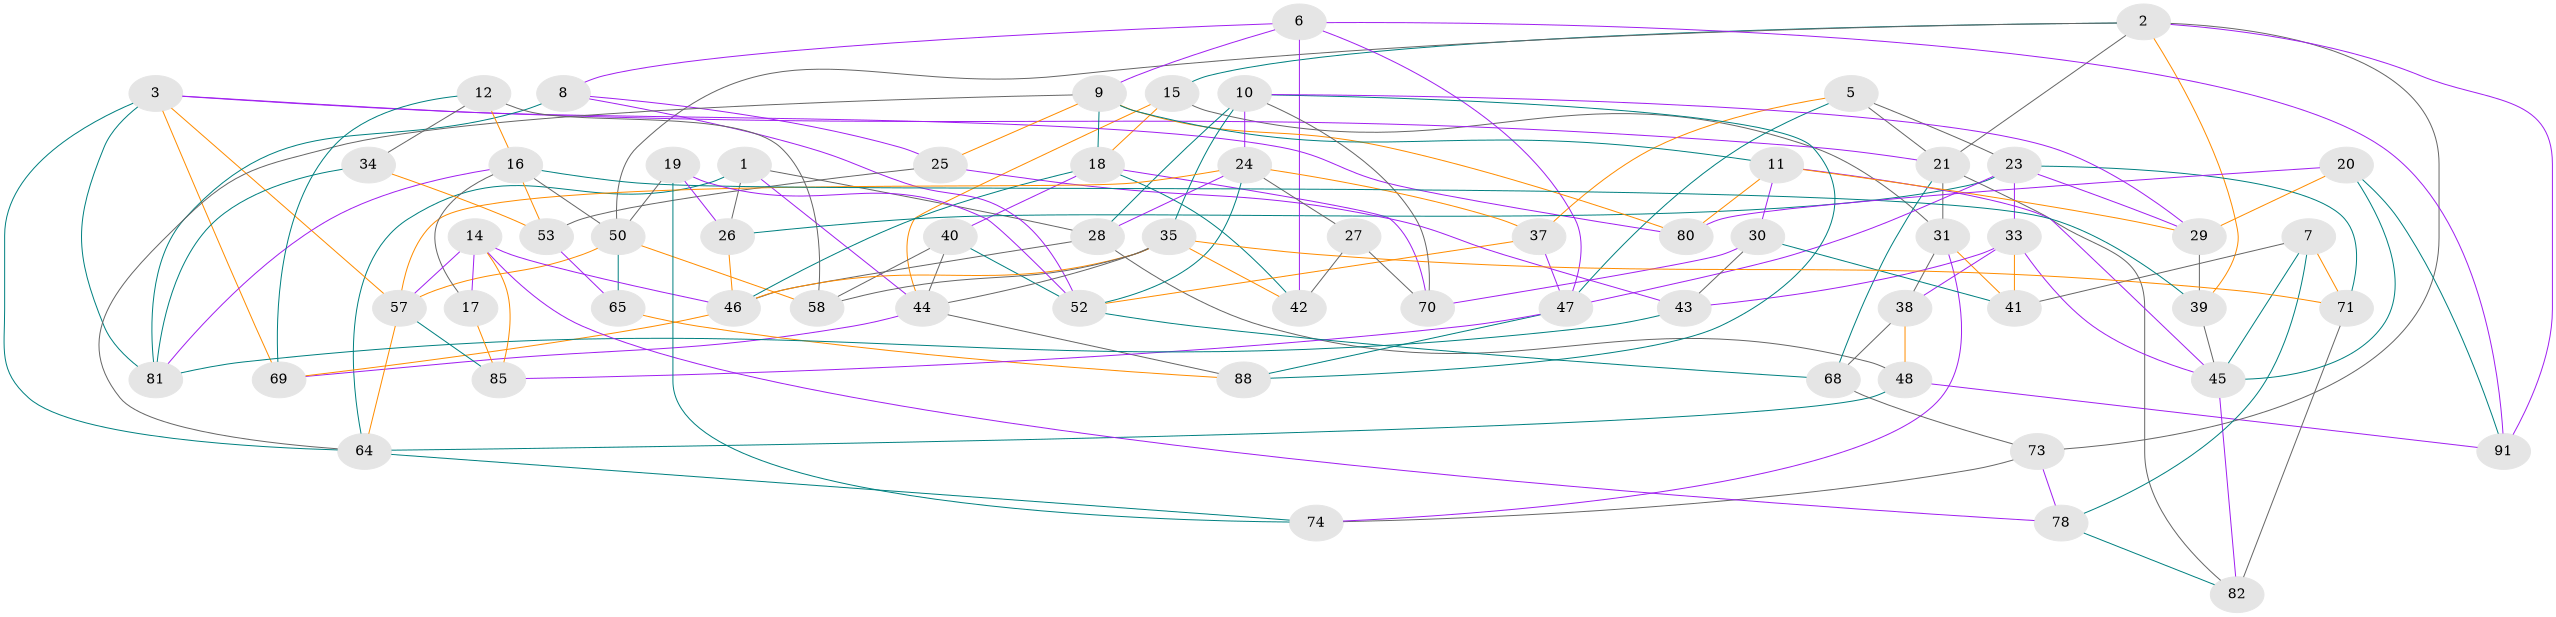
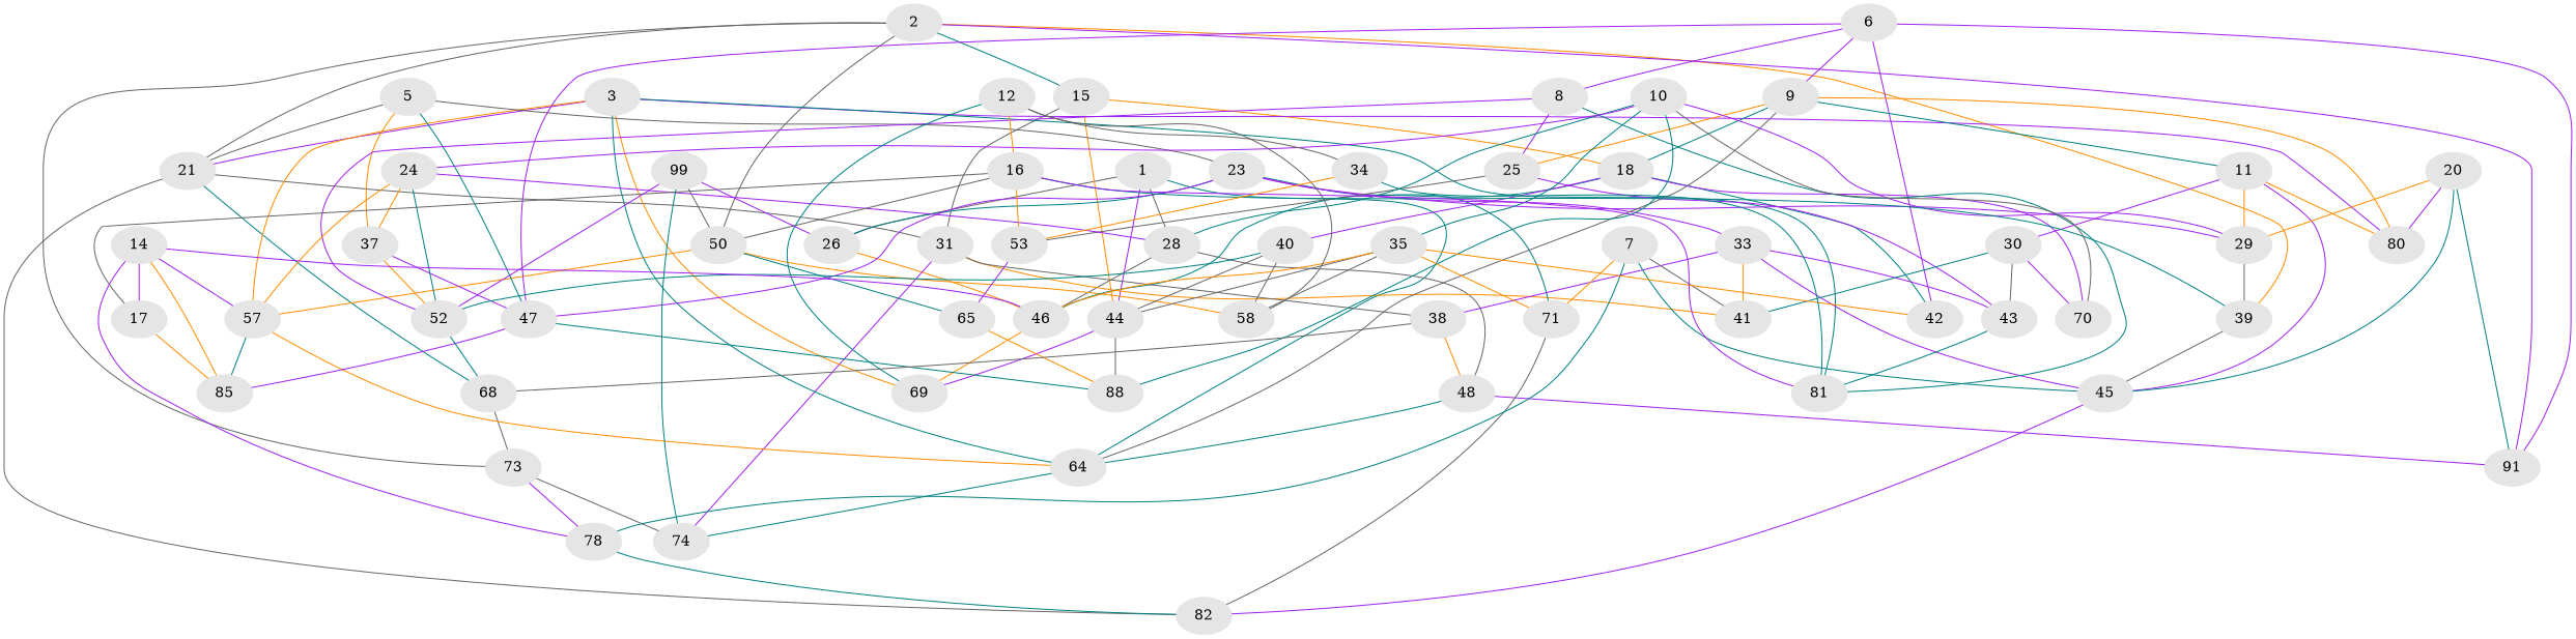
  graph {
    node [color=gray90 style=filled]
    edge [color=purple]
    1
    26
    28 [super="+87"]
    44 [super="+61"]
    64 [super="+86"]
    46 [super="+66"]
    48
    69
    88
    74
    2 [super="+55"]
    15
    21 [super="+83"]
    39
    50 [super="+77"]
    73
    91
    18 [super="+36"]
    31 [super="+56"]
    68
    82
    45 [super="+49"]
    57 [super="+75"]
    58
    65
    78
    3 [super="+4"]
    80
    81 [super="+84"]
    85
    5
    23 [super="+51"]
    37
    47 [super="+72"]
    71
    29 [super="+63"]
    33 [super="+90"]
    52 [super="+79"]
    6 [super="+54"]
    8
    9 [super="+89"]
    42 [super="+62"]
    25
    11 [super="+13"]
    41 [super="+60"]
    7
    53
    43
    30
    70
    40
    10 [super="+32"]
    24 [super="+76"]
    35 [super="+59"]
-   27
    16 [super="+67"]
    17
    12
    34
    14 [super="+22"]
    38
-   19
+   19 [label=99]
    20
    1 -- 26 [color=gray40]
    1 -- 28 [color=gray40]
    1 -- 44
    1 -- 64 [color=teal]
    26 -- 46 [color=darkorange]
    28 -- 46 [color=gray40]
    28 -- 48 [color=gray40]
    44 -- 69
    44 -- 88 [color=gray40]
    64 -- 74 [color=teal]
    46 -- 69 [color=darkorange]
    48 -- 64 [color=teal]
    48 -- 91
    2 -- 15 [color=teal]
    2 -- 21 [color=gray40]
    2 -- 39 [color=darkorange]
    2 -- 50 [color=gray40]
    2 -- 73 [color=gray40]
    2 -- 91
    15 -- 44 [color=darkorange]
    15 -- 18 [color=darkorange]
    15 -- 31 [color=gray40]
    21 -- 31 [color=gray40]
    21 -- 68 [color=teal]
    21 -- 82 [color=gray40]
    39 -- 45 [color=gray40]
    50 -- 57 [color=darkorange]
    50 -- 58 [color=darkorange]
    50 -- 65 [color=teal]
    73 -- 74 [color=gray40]
    73 -- 78
    18 -- 46 [color=teal]
    18 -- 42 [color=teal]
    18 -- 70
    18 -- 40
    31 -- 74
    31 -- 41 [color=darkorange weight=2]
    31 -- 38 [color=gray40]
    68 -- 73 [color=gray40]
    45 -- 82
    57 -- 64 [color=darkorange]
    57 -- 85 [color=teal]
    65 -- 88 [color=darkorange]
    78 -- 82 [color=teal]
    3 -- 64 [color=teal]
    3 -- 69 [color=darkorange]
    3 -- 21
    3 -- 57 [color=darkorange]
    3 -- 80
    3 -- 81 [color=teal]
    5 -- 21 [color=gray40]
    5 -- 23 [color=gray40]
    5 -- 37 [color=darkorange]
    5 -- 47 [color=teal]
    23 -- 26 [color=teal]
    23 -- 47
    23 -- 71 [color=teal]
    23 -- 29
    23 -- 33
    37 -- 47
    37 -- 52 [color=darkorange]
    47 -- 88 [color=teal]
    47 -- 85
    71 -- 82 [color=gray40]
    29 -- 39 [color=gray40]
    33 -- 45
    33 -- 41 [color=darkorange weight=2]
    33 -- 43
    33 -- 38
    52 -- 68 [color=teal]
    6 -- 91
    6 -- 47
    6 -- 8
    6 -- 9
    6 -- 42 [weight=2]
    8 -- 81 [color=teal]
    8 -- 52
    8 -- 25
    9 -- 64 [color=gray40]
    9 -- 18 [color=teal]
    9 -- 80 [color=darkorange]
    9 -- 25 [color=darkorange]
    9 -- 11 [color=teal]
    25 -- 53 [color=gray40]
    25 -- 43
    11 -- 45
    11 -- 80 [color=darkorange]
    11 -- 29 [color=darkorange weight=2]
    11 -- 30
    7 -- 45 [color=teal]
    7 -- 78 [color=teal]
    7 -- 71 [color=darkorange]
    7 -- 41 [color=gray40]
    53 -- 65
    43 -- 81 [color=teal]
    30 -- 41 [color=teal]
    30 -- 43 [color=gray40]
    30 -- 70
    40 -- 44 [color=gray40]
    40 -- 58 [color=gray40]
    40 -- 52 [color=teal]
    10 -- 28 [color=teal]
    10 -- 88 [color=teal]
    10 -- 29
    10 -- 70 [color=gray40]
    10 -- 24
    10 -- 35 [color=teal]
    24 -- 28
    24 -- 57 [color=darkorange]
    24 -- 37 [color=darkorange]
    24 -- 52 [color=teal]
-   24 -- 27 [color=gray40]
    35 -- 44 [color=gray40]
    35 -- 46 [color=darkorange]
    35 -- 58 [color=gray40]
    35 -- 71 [color=darkorange]
    35 -- 42 [color=darkorange]
-   27 -- 42 [color=gray40 weight=2]
-   27 -- 70 [color=gray40]
    16 -- 39 [color=teal]
    16 -- 50 [color=gray40]
    16 -- 81
    16 -- 53 [color=darkorange]
    16 -- 17 [color=gray40]
    17 -- 85 [color=darkorange]
    12 -- 69 [color=teal]
    12 -- 58 [color=gray40]
    12 -- 16 [color=darkorange]
    12 -- 34 [color=gray40]
    34 -- 81 [color=teal weight=2]
    34 -- 53 [color=darkorange]
    14 -- 46
    14 -- 57
    14 -- 78
    14 -- 85 [color=darkorange]
    14 -- 17 [weight=2]
    38 -- 48 [color=darkorange]
    38 -- 68 [color=gray40]
    19 -- 26
    19 -- 74 [color=teal]
    19 -- 50 [color=gray40]
    19 -- 52
    20 -- 91 [color=teal]
    20 -- 45 [color=teal]
    20 -- 80
    20 -- 29 [color=darkorange]
  }
